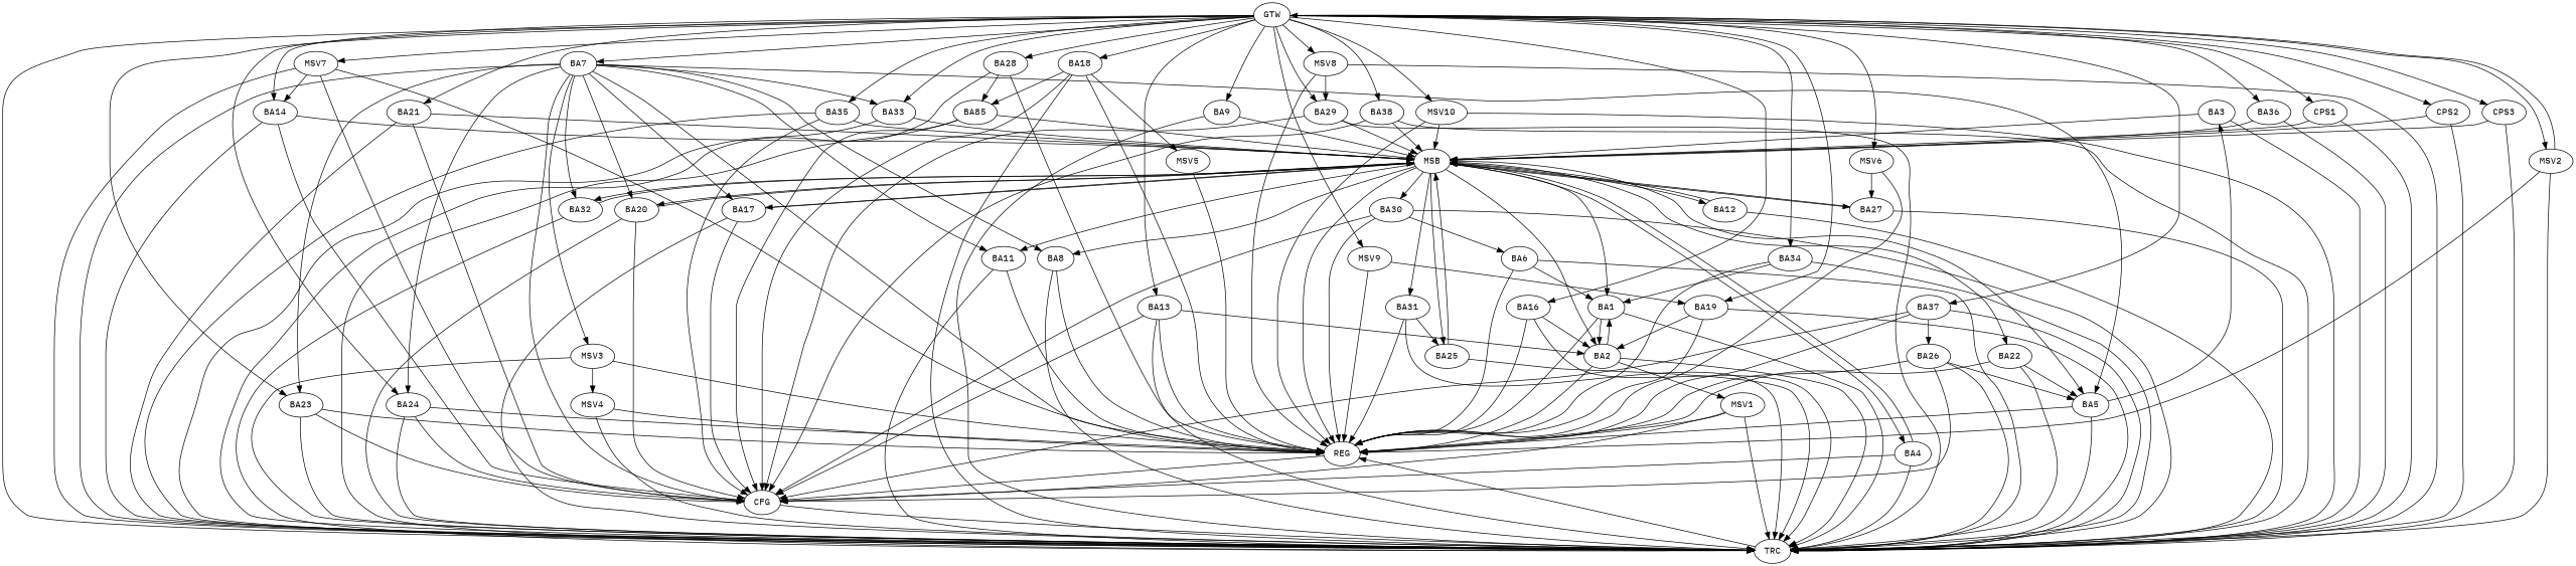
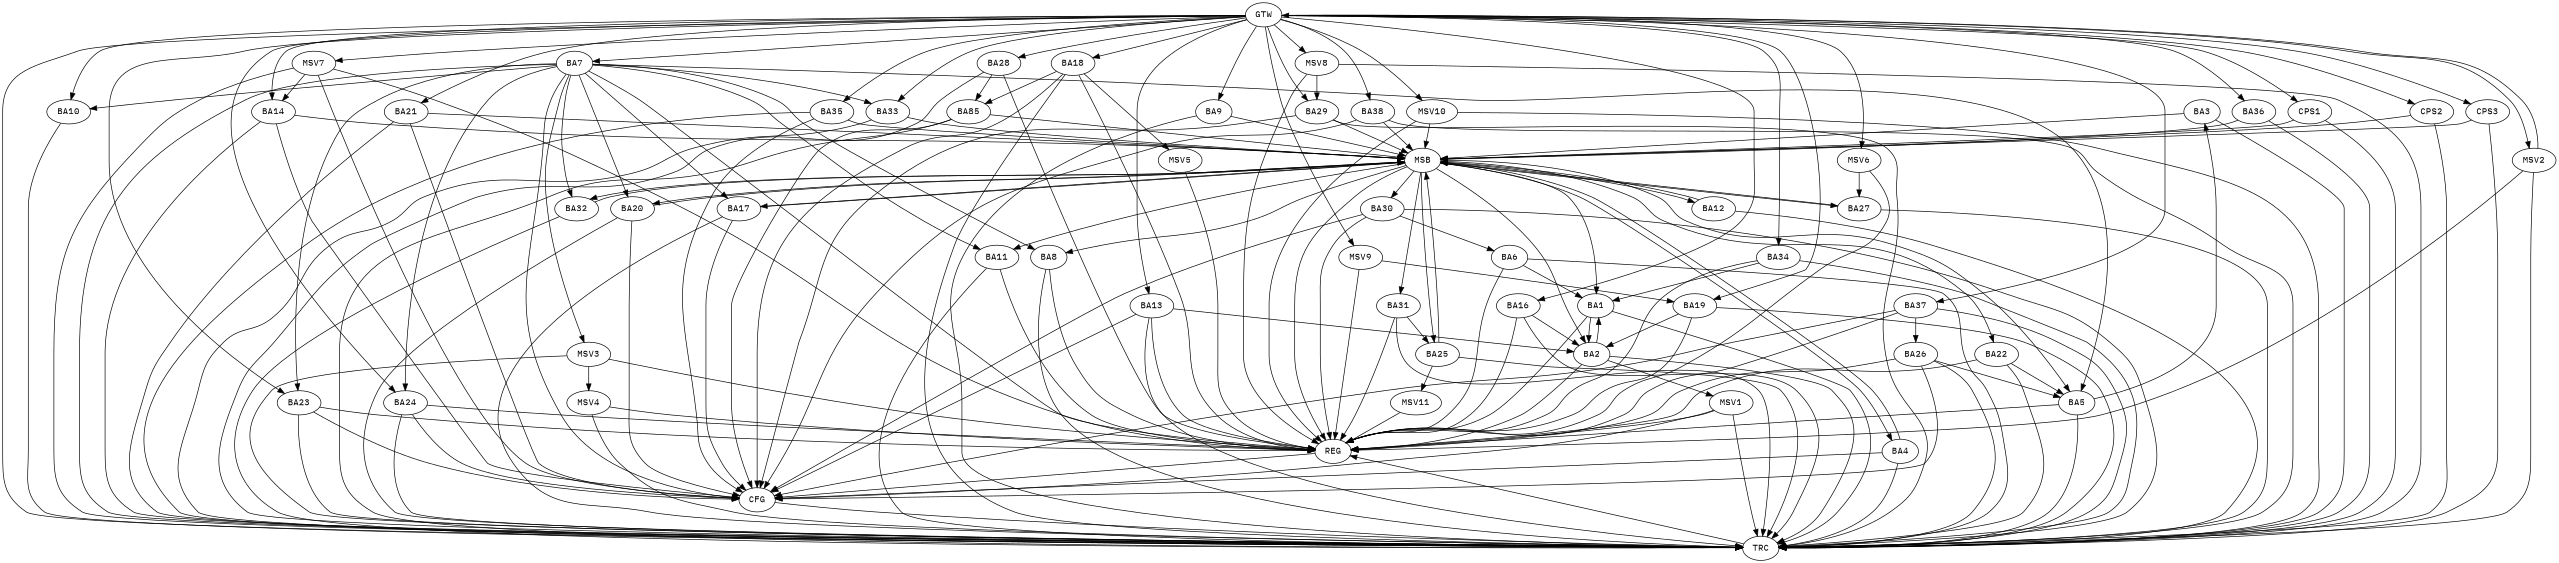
  strict digraph {
    fontname="IBM Plex Mono"
    node [fontname="IBM Plex Mono"]
    edge [fontname="IBM Plex Mono"]
    n1 [label=BA1]
    n2 [label=BA2]
    n3 [label=REG]
    n4 [label=TRC]
    n5 [label=MSV1]
    n6 [label=CFG]
    n7 [label=BA3]
    n8 [label=MSB]
    n9 [label=BA4]
    n10 [label=BA5]
    n11 [label=BA8]
    n12 [label=BA11]
    n13 [label=BA12]
    n14 [label=BA17]
    n15 [label=BA20]
    n16 [label=BA32]
    n17 [label=BA22]
    n18 [label=BA25]
    n19 [label=BA27]
    n20 [label=BA30]
    n21 [label=BA31]
    n22 [label=BA6]
    n23 [label=BA7]
+   n24 [label=BA10]
    n25 [label=BA23]
    n26 [label=BA24]
    n27 [label=BA33]
    n28 [label=MSV3]
    n29 [label=MSV4]
    n30 [label=BA9]
    n31 [label=BA13]
    n32 [label=BA14]
    n33 [label=BA85]
    n34 [label=BA16]
    n35 [label=BA18]
    n36 [label=MSV5]
    n37 [label=BA19]
    n38 [label=BA21]
+   n39 [label=MSV11]
    n40 [label=BA26]
    n41 [label=BA28]
    n42 [label=BA29]
    n43 [label=BA34]
    n44 [label=BA35]
    n45 [label=BA36]
    n46 [label=BA37]
    n47 [label=BA38]
    n48 [label=CPS1]
    n49 [label=CPS2]
    n50 [label=CPS3]
    n51 [label=GTW]
    n52 [label=MSV2]
    n53 [label=MSV6]
    n54 [label=MSV7]
    n55 [label=MSV8]
    n56 [label=MSV9]
    n57 [label=MSV10]
    n1 -> n2
    n1 -> n3
    n1 -> n4
    n2 -> n1
    n2 -> n3
    n2 -> n4
    n2 -> n5
    n3 -> n6
    n4 -> n3
    n5 -> n3
    n5 -> n4
    n5 -> n6
    n6 -> n4
    n7 -> n4
    n7 -> n8
    n8 -> n1
    n8 -> n2
    n8 -> n3
    n8 -> n9
    n8 -> n10
    n8 -> n11
    n8 -> n12
    n8 -> n13
    n8 -> n14
    n8 -> n15
    n8 -> n16
    n8 -> n17
    n8 -> n18
    n8 -> n19
    n8 -> n20
    n8 -> n21
    n9 -> n4
    n9 -> n6
    n9 -> n8
    n10 -> n3
    n10 -> n4
    n10 -> n7
    n11 -> n3
    n11 -> n4
    n12 -> n3
    n12 -> n4
    n13 -> n4
    n13 -> n8
    n14 -> n4
    n14 -> n6
    n14 -> n8
    n15 -> n4
    n15 -> n6
    n15 -> n8
    n16 -> n4
    n16 -> n8
    n17 -> n3
    n17 -> n4
    n17 -> n10
    n18 -> n4
    n18 -> n8
+   n18 -> n39
    n19 -> n4
    n19 -> n8
    n20 -> n3
    n20 -> n4
    n20 -> n6
    n20 -> n22
    n21 -> n3
    n21 -> n4
    n21 -> n18
    n22 -> n1
    n22 -> n3
    n22 -> n4
    n23 -> n3
    n23 -> n4
    n23 -> n6
    n23 -> n10
    n23 -> n11
    n23 -> n12
    n23 -> n14
    n23 -> n15
    n23 -> n16
+   n23 -> n24
    n23 -> n25
    n23 -> n26
    n23 -> n27
    n23 -> n28
+   n24 -> n4
    n25 -> n3
    n25 -> n4
    n25 -> n6
    n26 -> n3
    n26 -> n4
    n26 -> n6
    n27 -> n4
    n27 -> n8
    n28 -> n3
    n28 -> n4
    n28 -> n29
    n29 -> n3
    n29 -> n4
    n30 -> n4
    n30 -> n8
    n31 -> n2
    n31 -> n3
    n31 -> n4
    n31 -> n6
    n32 -> n4
    n32 -> n6
    n32 -> n8
    n33 -> n4
    n33 -> n6
    n33 -> n8
    n34 -> n2
    n34 -> n3
    n34 -> n4
    n35 -> n3
    n35 -> n4
    n35 -> n6
    n35 -> n33
    n35 -> n36
    n36 -> n3
    n37 -> n2
    n37 -> n3
    n37 -> n4
    n38 -> n4
    n38 -> n6
    n38 -> n8
+   n39 -> n3
    n40 -> n3
    n40 -> n4
    n40 -> n6
    n40 -> n10
    n41 -> n3
    n41 -> n4
    n41 -> n33
    n42 -> n4
    n42 -> n6
    n42 -> n8
    n43 -> n1
    n43 -> n3
    n43 -> n4
    n44 -> n4
    n44 -> n6
    n44 -> n8
    n45 -> n4
    n45 -> n8
    n46 -> n3
    n46 -> n4
    n46 -> n6
    n46 -> n40
    n47 -> n4
    n47 -> n6
    n47 -> n8
    n48 -> n4
    n48 -> n8
    n49 -> n4
    n49 -> n8
    n50 -> n4
    n50 -> n8
    n51 -> n4
    n51 -> n23
+   n51 -> n24
    n51 -> n25
    n51 -> n26
    n51 -> n27
    n51 -> n30
    n51 -> n31
    n51 -> n32
    n51 -> n34
    n51 -> n35
    n51 -> n37
    n51 -> n38
    n51 -> n41
    n51 -> n42
    n51 -> n43
    n51 -> n44
    n51 -> n45
    n51 -> n46
    n51 -> n47
    n51 -> n48
    n51 -> n49
    n51 -> n50
    n51 -> n52
    n51 -> n53
    n51 -> n54
    n51 -> n55
    n51 -> n56
    n51 -> n57
    n52 -> n3
    n52 -> n4
    n52 -> n51
    n53 -> n3
    n53 -> n19
    n54 -> n3
    n54 -> n4
    n54 -> n6
    n54 -> n32
    n55 -> n3
    n55 -> n4
    n55 -> n42
    n56 -> n3
    n56 -> n37
    n57 -> n3
    n57 -> n4
    n57 -> n8
  }
